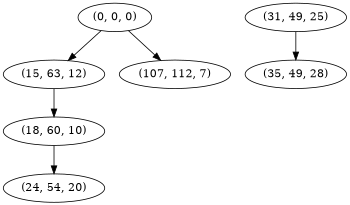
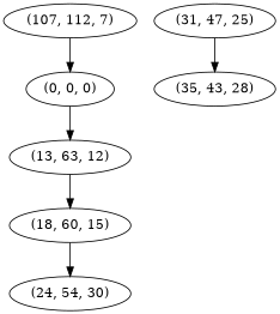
  digraph {
    "(0, 0, 0)"
-   "(13, 63, 12)" [label="(15, 63, 12)"]
+   "(13, 63, 12)"
    "(107, 112, 7)"
-   "(18, 60, 15)" [label="(18, 60, 10)"]
-   "(24, 54, 20)"
-   "(31, 47, 25)" [label="(31, 49, 25)"]
-   "(35, 43, 28)" [label="(35, 49, 28)"]
+   "(18, 60, 15)"
+   "(24, 54, 20)" [label="(24, 54, 30)"]
+   "(31, 47, 25)"
+   "(35, 43, 28)"
    "(0, 0, 0)" -> "(13, 63, 12)"
-   "(0, 0, 0)" -> "(107, 112, 7)"
+   "(107, 112, 7)" -> "(0, 0, 0)"
    "(13, 63, 12)" -> "(18, 60, 15)"
    "(18, 60, 15)" -> "(24, 54, 20)"
    "(31, 47, 25)" -> "(35, 43, 28)"
  }
